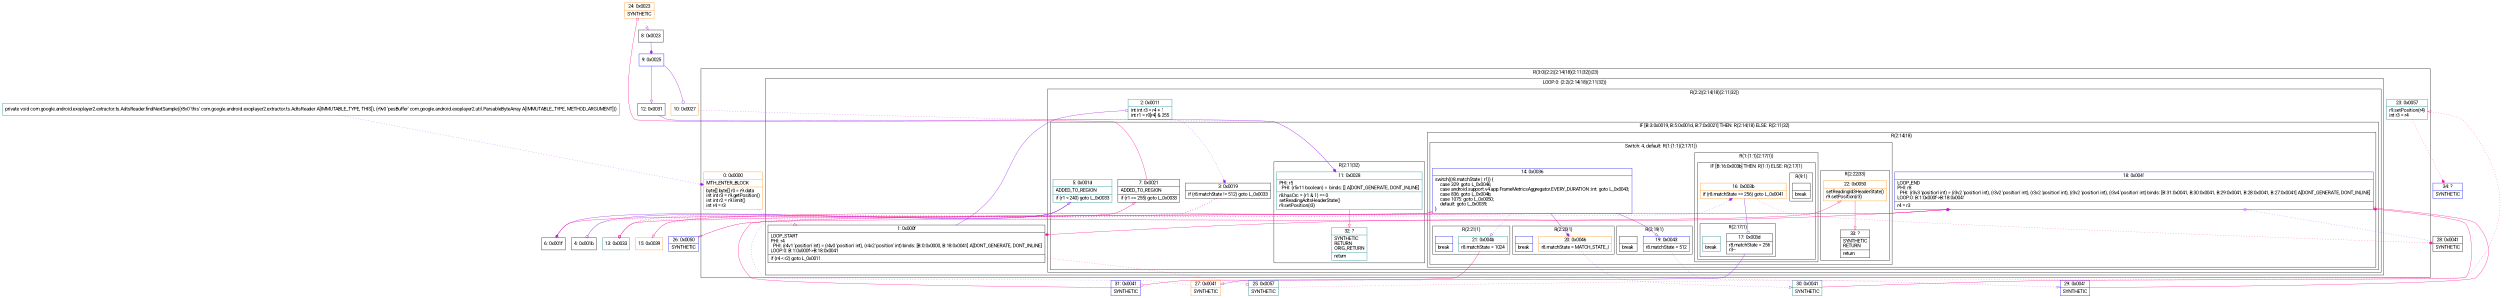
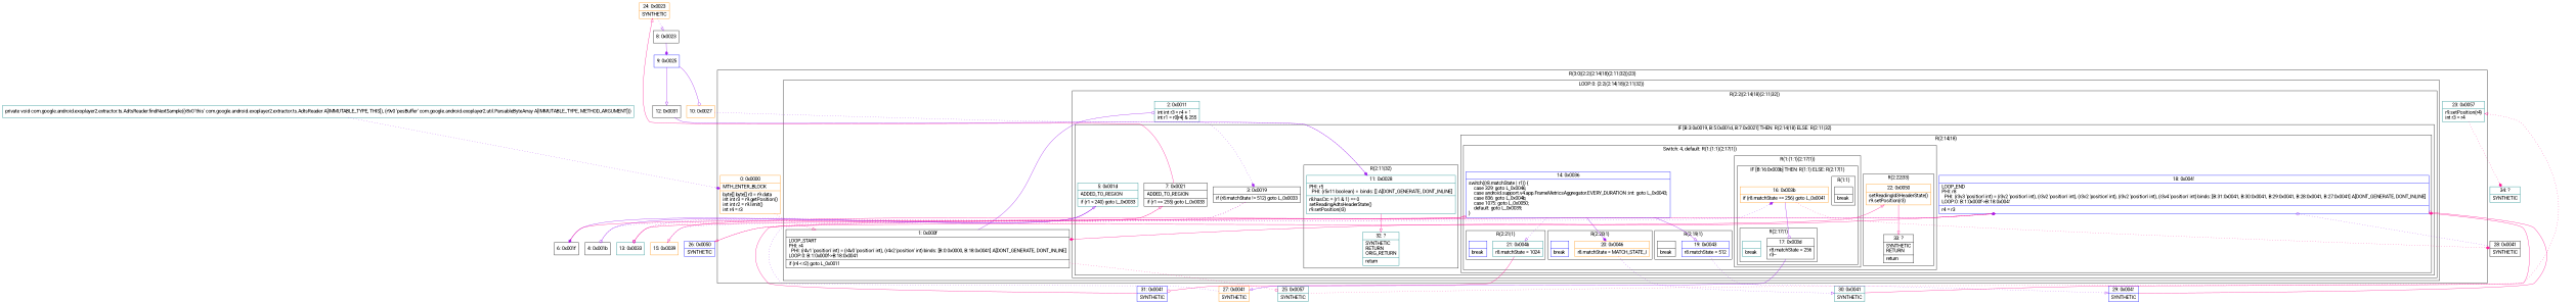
  digraph {
    fontname=Roboto
    node [color=black fontname=Roboto shape=record]
    edge [arrowhead=onormal color=purple fontname=Roboto style=solid]
    n1 [color=darkorange label="{20\:\ 0x0046|r8.matchState = MATCH_STATE_I\l}"]
    n2 [color=blue label="{|break\l}"]
    n3 [color=blue label="{19\:\ 0x0043|r8.matchState = 512\l}"]
    n4 [label="{|break\l}"]
    n5 [color=teal label="{21\:\ 0x004b|r8.matchState = 1024\l}"]
    n6 [color=blue label="{|break\l}"]
    n7 [color=darkorange label="{22\:\ 0x0050|setReadingId3HeaderState()\lr9.setPosition(r3)\l}"]
    n8 [label="{33\:\ ?|SYNTHETIC\lRETURN\l|return\l}"]
    n9 [label="{|break\l}"]
    n10 [label="{17\:\ 0x003d|r8.matchState = 256\lr3\-\-\l}"]
    n11 [color=teal label="{|break\l}"]
    n12 [color=darkorange label="{16\:\ 0x003b|if (r8.matchState == 256) goto L_0x0041\l}"]
    n13 [color=blue label="{14\:\ 0x0036|switch((r8.matchState \| r1)) \{\l    case 329: goto L_0x0046;\l    case android.support.v4.app.FrameMetricsAggregator.EVERY_DURATION :int: goto L_0x0043;\l    case 836: goto L_0x004b;\l    case 1075: goto L_0x0050;\l    default: goto L_0x0039;\l\}\l}"]
    n14 [color=blue label="{18\:\ 0x0041|LOOP_END\lPHI: r8 \l  PHI: (r3v3 'position' int) = (r3v2 'position' int), (r3v2 'position' int), (r3v2 'position' int), (r3v2 'position' int), (r3v4 'position' int) binds: [B:31:0x0041, B:30:0x0041, B:29:0x0041, B:28:0x0041, B:27:0x0041] A[DONT_GENERATE, DONT_INLINE]\lLOOP:0: B:1:0x000f\-\>B:18:0x0041\l|r4 = r3\l}"]
    n15 [color=teal label="{11\:\ 0x0028|PHI: r5 \l  PHI: (r5v11 boolean) =  binds: [] A[DONT_GENERATE, DONT_INLINE]\l|r8.hasCrc = (r1 & 1) == 0\lsetReadingAdtsHeaderState()\lr9.setPosition(r3)\l}"]
    n16 [color=teal label="{32\:\ ?|SYNTHETIC\lRETURN\lORIG_RETURN\l|return\l}"]
    n17 [label="{3\:\ 0x0019|if (r8.matchState != 512) goto L_0x0033\l}"]
    n18 [color=teal label="{5\:\ 0x001d|ADDED_TO_REGION\l|if (r1 \< 240) goto L_0x0033\l}"]
    n19 [label="{7\:\ 0x0021|ADDED_TO_REGION\l|if (r1 == 255) goto L_0x0033\l}"]
    n20 [color=teal label="{2\:\ 0x0011|int int r3 = r4 + 1\lint r1 = r0[r4] & 255\l}"]
    n21 [label="{1\:\ 0x000f|LOOP_START\lPHI: r4 \l  PHI: (r4v1 'position' int) = (r4v0 'position' int), (r4v2 'position' int) binds: [B:0:0x0000, B:18:0x0041] A[DONT_GENERATE, DONT_INLINE]\lLOOP:0: B:1:0x000f\-\>B:18:0x0041\l|if (r4 \< r2) goto L_0x0011\l}"]
    n22 [color=darkorange label="{0\:\ 0x0000|MTH_ENTER_BLOCK\l|byte[] byte[] r0 = r9.data\lint int r3 = r9.getPosition()\lint int r2 = r9.limit()\lint r4 = r3\l}"]
    n23 [color=teal label="{23\:\ 0x0057|r9.setPosition(r4)\lint r3 = r4\l}"]
    n24 [color=teal label="{30\:\ 0x0041|SYNTHETIC\l}"]
    n25 [color=blue label="{29\:\ 0x0041|SYNTHETIC\l}"]
    n26 [color=blue label="{31\:\ 0x0041|SYNTHETIC\l}"]
    n27 [color=darkorange label="{27\:\ 0x0041|SYNTHETIC\l}"]
    n28 [label="{28\:\ 0x0041|SYNTHETIC\l}"]
    n29 [color=darkorange label="{15\:\ 0x0039}"]
    n30 [color=blue label="{26\:\ 0x0050|SYNTHETIC\l}"]
    n31 [label="{4\:\ 0x001b}"]
    n32 [color=teal label="{13\:\ 0x0033}"]
    n33 [label="{6\:\ 0x001f}"]
    n34 [color=darkorange label="{24\:\ 0x0023|SYNTHETIC\l}"]
    n35 [color=teal label="{25\:\ 0x0057|SYNTHETIC\l}"]
-   n36 [color=blue label="{34\:\ ?|SYNTHETIC\l}"]
+   n36 [color=teal label="{34\:\ ?|SYNTHETIC\l}"]
    n37 [label="{8\:\ 0x0023}"]
    n38 [color=blue label="{9\:\ 0x0025}"]
    n39 [color=darkorange label="{10\:\ 0x0027}"]
    n40 [label="{12\:\ 0x0031}"]
    n41 [color=teal label="{private void com.google.android.exoplayer2.extractor.ts.AdtsReader.findNextSample((r8v0 'this' com.google.android.exoplayer2.extractor.ts.AdtsReader A[IMMUTABLE_TYPE, THIS]), (r9v0 'pesBuffer' com.google.android.exoplayer2.util.ParsableByteArray A[IMMUTABLE_TYPE, METHOD_ARGUMENT])) }"]
    subgraph cluster_1 {
      label="R(3:0|(2:2|(2:14|18)(2:11|32))|23)"
      n22
      n23
      subgraph cluster_2 {
        label="LOOP:0: (2:2|(2:14|18)(2:11|32))"
        n21
        subgraph cluster_3 {
          label="R(2:2|(2:14|18)(2:11|32))"
          n20
          subgraph cluster_4 {
            label="IF [B:3:0x0019, B:5:0x001d, B:7:0x0021] THEN: R(2:14|18) ELSE: R(2:11|32)"
            n17
            n18
            n19
            subgraph cluster_5 {
              label="R(2:14|18)"
              n14
              subgraph cluster_6 {
                label="Switch: 4, default: R(1:(1:1)(2:17|1))"
                n13
                subgraph cluster_7 {
                  label="R(2:20|1)"
                  n1
                  n2
                }
                subgraph cluster_8 {
                  label="R(2:19|1)"
                  n3
                  n4
                }
                subgraph cluster_9 {
                  label="R(2:21|1)"
                  n5
                  n6
                }
                subgraph cluster_10 {
                  label="R(2:22|33)"
                  n7
                  n8
                }
                subgraph cluster_11 {
                  label="R(1:(1:1)(2:17|1))"
                  subgraph cluster_12 {
                    label="IF [B:16:0x003b] THEN: R(1:1) ELSE: R(2:17|1)"
                    n12
                    subgraph cluster_13 {
-                     label="R(9:1)"
+                     label="R(1:1)"
                      n9
                    }
                    subgraph cluster_14 {
                      label="R(2:17|1)"
                      n10
                      n11
                    }
                  }
                }
              }
            }
            subgraph cluster_15 {
              label="R(2:11|32)"
              n15
              n16
            }
          }
        }
      }
    }
    n1 -> n24 [style=dotted]
    n3 -> n25 [style=dotted]
    n5 -> n26 [arrowhead=odot color=deeppink]
    n7 -> n8 [color=deeppink]
    n10 -> n27
    n12 -> n10 [arrowhead=odot]
    n12 -> n28 [arrowhead=diamond color=deeppink style=dotted]
    n13 -> n1 [arrowhead=diamond]
    n13 -> n3
    n13 -> n5 [style=dotted]
    n13 -> n29 [color=deeppink]
    n13 -> n30 [color=deeppink style=dotted]
    n14 -> n21 [arrowhead=diamond color=deeppink]
    n15 -> n16 [color=deeppink]
    n17 -> n31 [arrowhead=odot style=dotted]
    n17 -> n32 [arrowhead=odot color=deeppink style=dotted]
    n18 -> n32 [arrowhead=odot style=dotted]
    n18 -> n33 [arrowhead=diamond]
    n19 -> n32 [arrowhead=odot color=deeppink style=dotted]
-   n19 -> n34 [arrowhead=odot color=deeppink]
+   n19 -> n34 [color=deeppink]
    n20 -> n17 [arrowhead=diamond style=dotted]
    n21 -> n20 [arrowhead=odot]
    n21 -> n35 [arrowhead=odot color=deeppink style=dotted]
    n22 -> n21 [color=deeppink style=dotted]
    n23 -> n36 [arrowhead=diamond color=deeppink style=dotted]
    n24 -> n14 [arrowhead=diamond color=deeppink]
    n25 -> n14 [arrowhead=odot color=deeppink]
    n26 -> n14 [arrowhead=diamond color=deeppink]
    n27 -> n14 [arrowhead=diamond style=dotted]
    n28 -> n14 [arrowhead=odot style=dotted]
    n29 -> n12 [arrowhead=diamond style=dotted]
    n30 -> n7 [color=deeppink]
    n31 -> n18
    n32 -> n13 [arrowhead=odot color=deeppink]
    n33 -> n19 [color=deeppink]
    n34 -> n37 [style=dotted]
    n35 -> n23 [color=deeppink style=dotted]
    n37 -> n38 [arrowhead=diamond]
    n38 -> n39 [arrowhead=odot]
    n38 -> n40
    n39 -> n15 [style=dotted]
    n40 -> n15 [arrowhead=diamond]
    n41 -> n22 [arrowhead=diamond style=dotted]
  }
